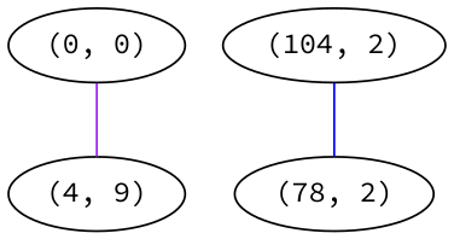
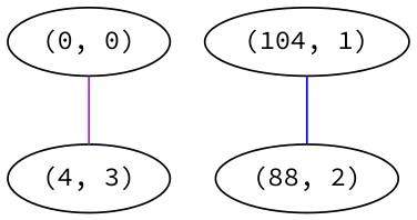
  graph {
    fontname="Source Code Pro"
    node [fontname="Source Code Pro"]
    edge [fontname="Source Code Pro"]
    "(0, 0)"
-   "(4, 3)" [label="(4, 9)"]
-   "(104, 2)"
-   "(78, 2)"
+   "(4, 3)"
+   "(104, 2)" [label="(104, 1)"]
+   "(78, 2)" [label="(88, 2)"]
    "(0, 0)" -- "(4, 3)" [color=purple weight=4]
    "(104, 2)" -- "(78, 2)" [color=blue weight=3]
  }
